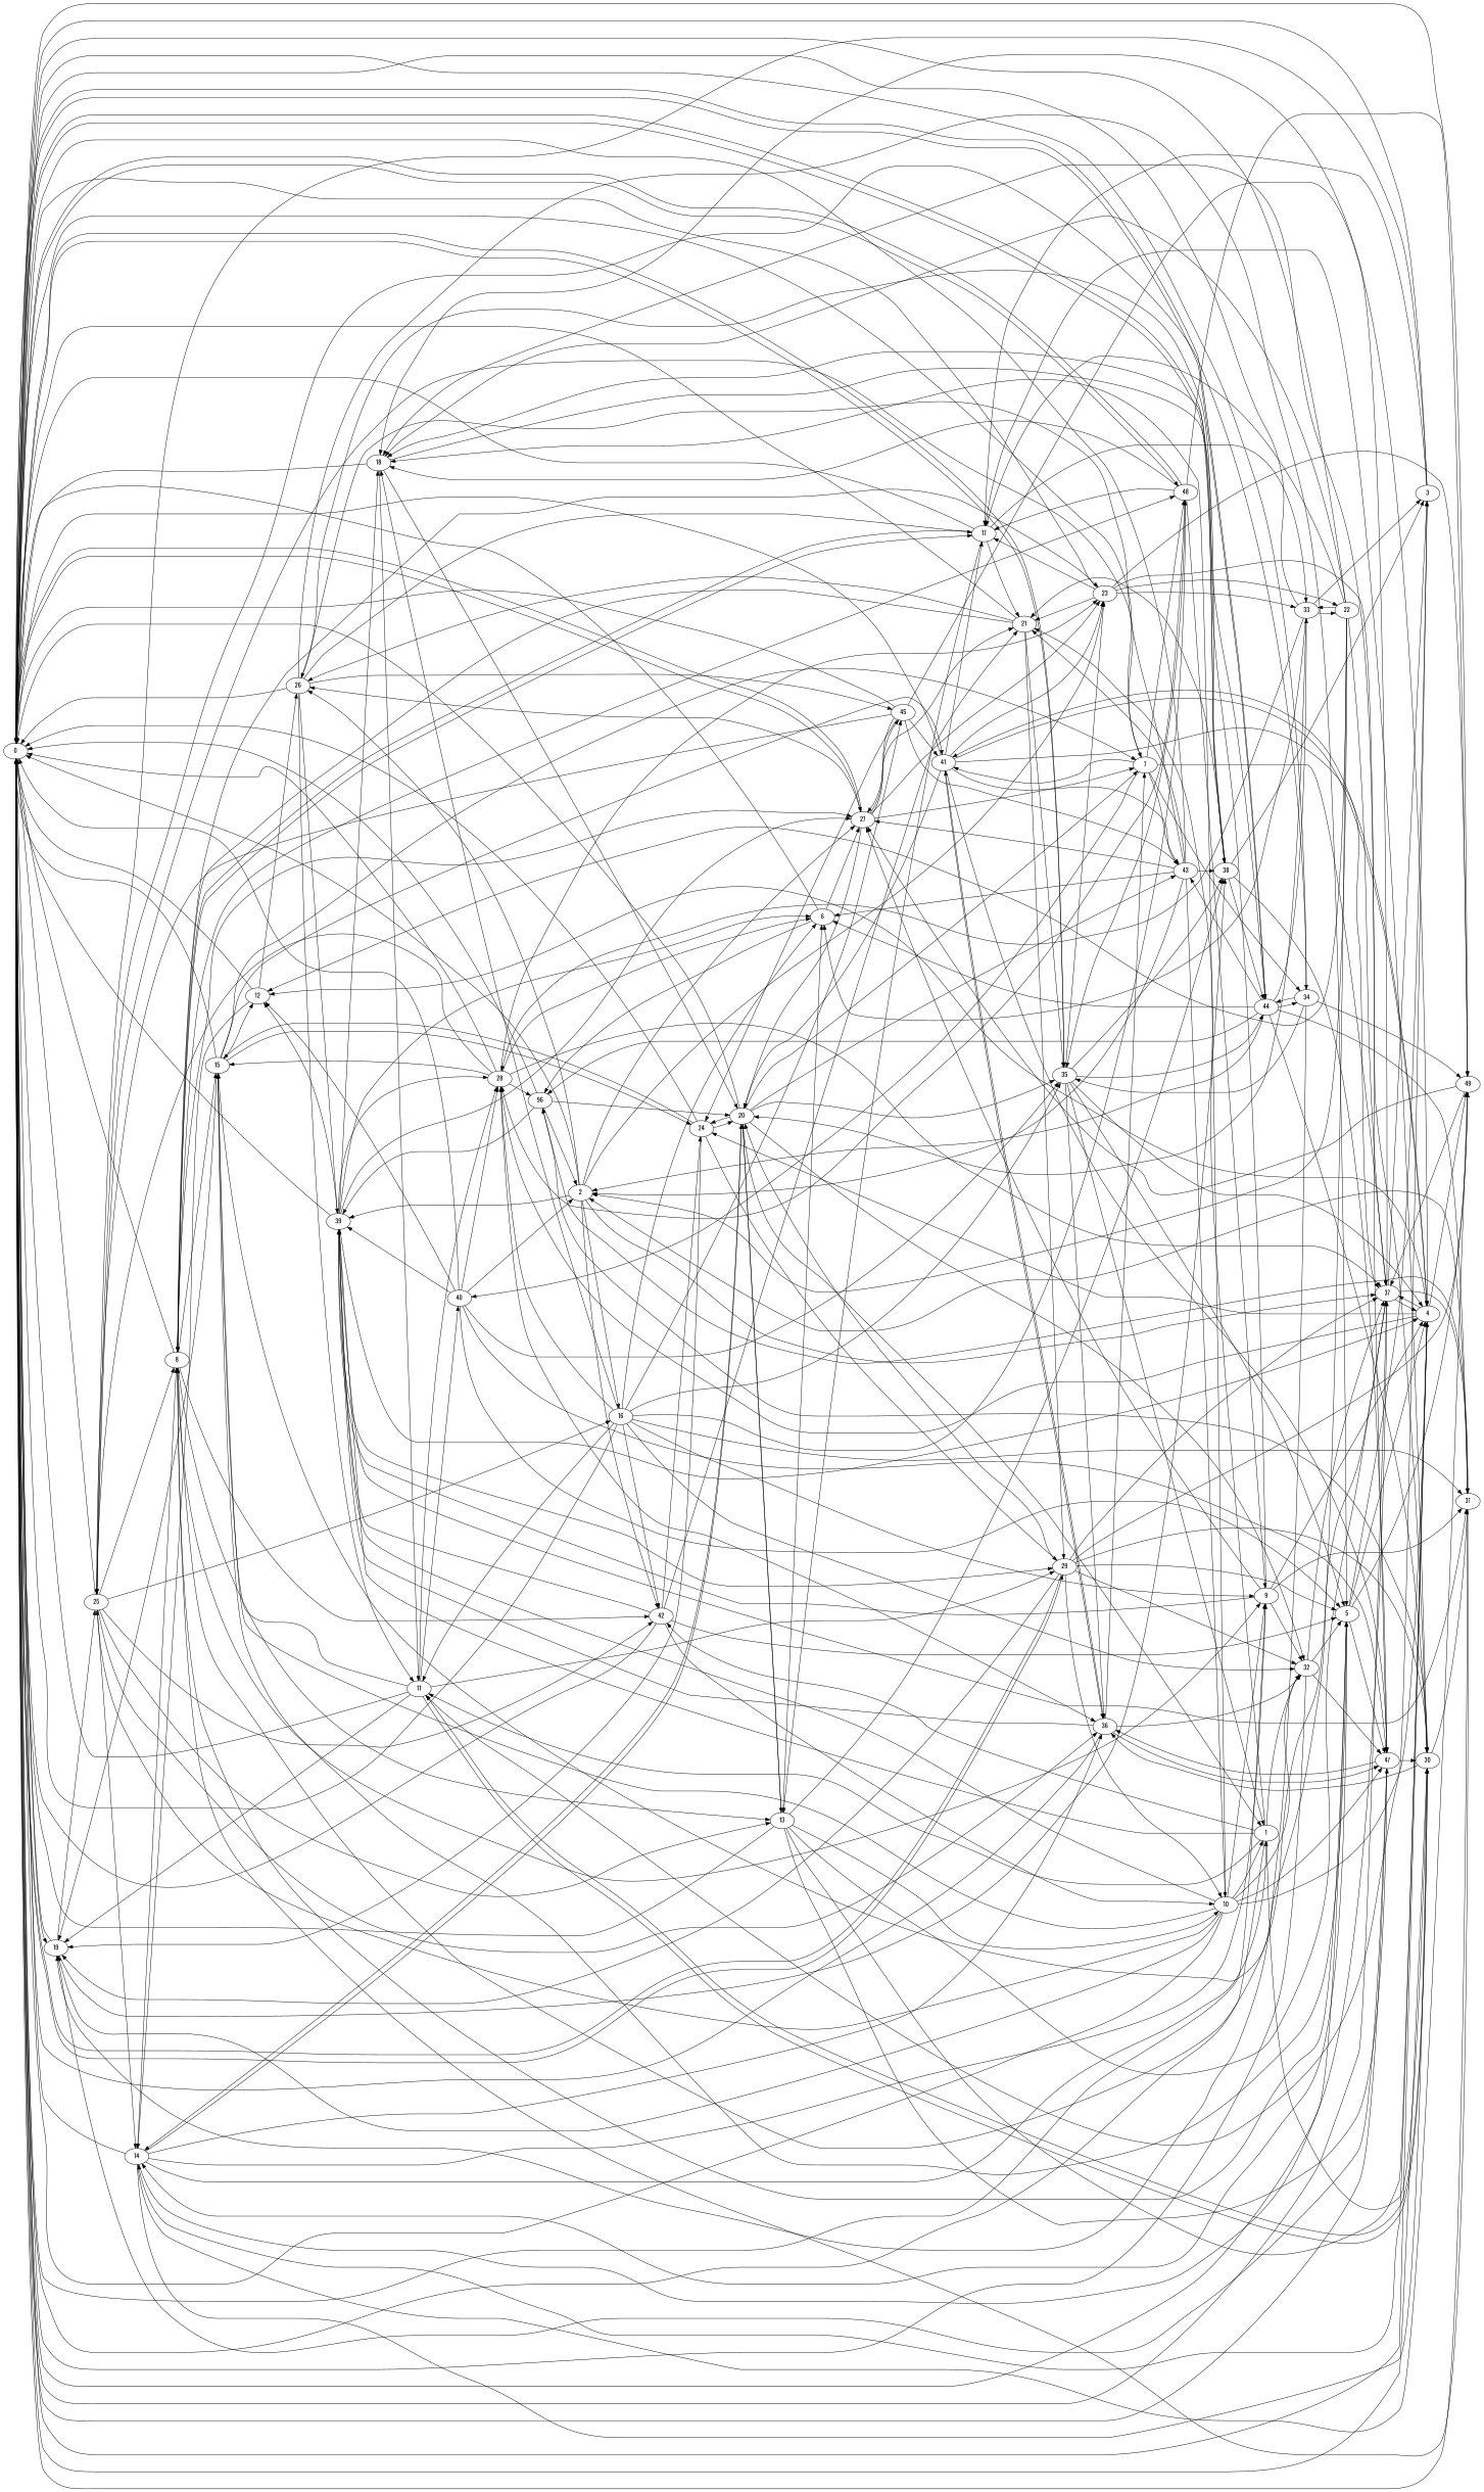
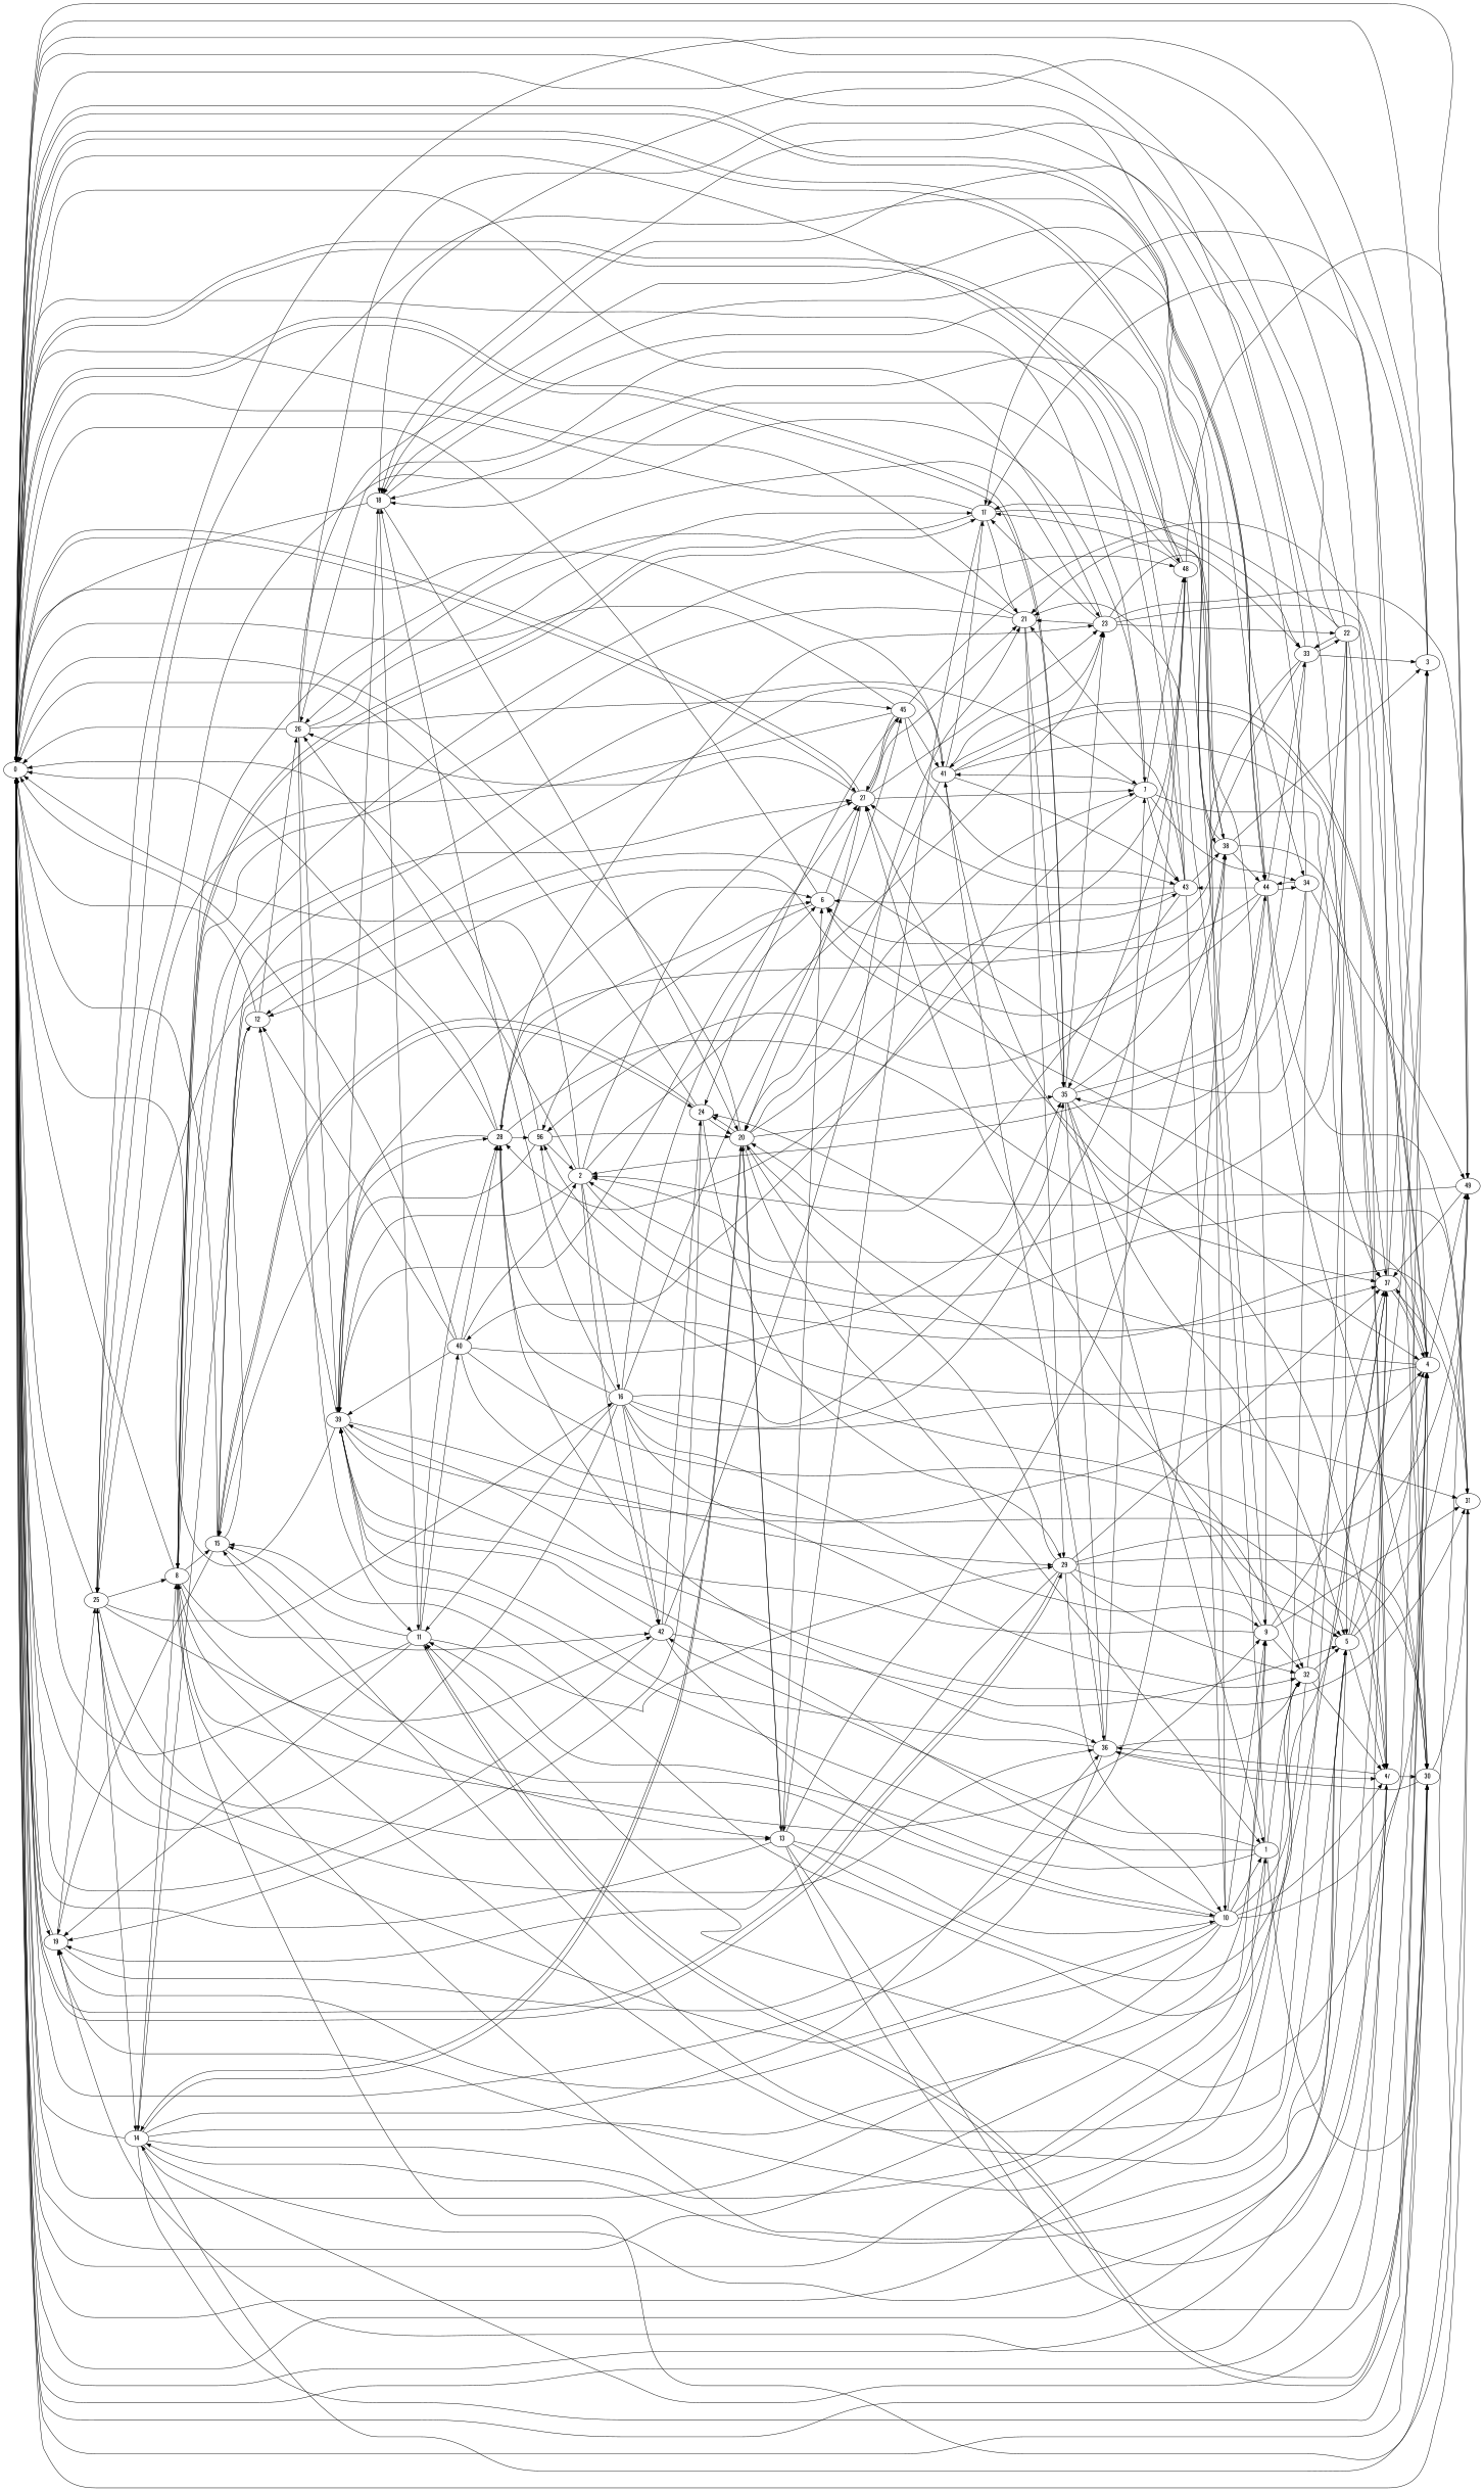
  strict digraph {
    fontname=Oswald
    rankdir=LR
    node [component_delay=3 fontname=Oswald]
    edge [fontname=Oswald wire_delay=1]
    0
    19
    27
    29
    35
    38
    44
    48
    25
    21
    23
    26
    7
    20
    45
    30
    32
    37
    49
    5
    10
    1
    4
    36
    3
    47
    2
    6
    n29 [label=96]
    34
    43
    31
    33
    17
    28
    9
    18
    42
    8
    16
    13
    14
    22
    11
    39
    40
    41
    24
    15
    12
    0 -> 19
    0 -> 27
    0 -> 29
    0 -> 35
    0 -> 38
    0 -> 44
    0 -> 48
    19 -> 0
    19 -> 38
    19 -> 25
    27 -> 0
    27 -> 21
    27 -> 23
    27 -> 26
    27 -> 7
    27 -> 20
    27 -> 45
    29 -> 0
    29 -> 19
    29 -> 20
    29 -> 30
    29 -> 32
    29 -> 37
    29 -> 49
    29 -> 5
    29 -> 10
    35 -> 0
    35 -> 38
    35 -> 44
    35 -> 23
    35 -> 5
    35 -> 1
    35 -> 4
    35 -> 36
    38 -> 0
    38 -> 44
    38 -> 21
    38 -> 3
    38 -> 47
    44 -> 0
    44 -> 30
    44 -> 2
    44 -> 6
    44 -> n29
    44 -> 34
    44 -> 43
    44 -> 31
    44 -> 33
    48 -> 0
    48 -> 35
    48 -> 49
    48 -> 17
    48 -> 28
    48 -> 9
    48 -> 18
    25 -> 0
    25 -> 7
    25 -> 36
    25 -> 34
    25 -> 42
    25 -> 8
    25 -> 16
    25 -> 13
    25 -> 14
    21 -> 0
    21 -> 29
    21 -> 35
    21 -> 26
    21 -> 8
    23 -> 0
    23 -> 21
    23 -> 30
    23 -> 49
    23 -> 33
    23 -> 17
    23 -> 22
    26 -> 0
    26 -> 44
    26 -> 45
    26 -> 5
    26 -> 17
    26 -> 11
    26 -> 39
    7 -> 0
    7 -> 48
    7 -> 37
    7 -> 34
    7 -> 43
    7 -> 40
    7 -> 41
    20 -> 0
    20 -> 35
    20 -> 7
    20 -> 32
    20 -> 1
    20 -> 43
    20 -> 13
    20 -> 14
    20 -> 24
    45 -> 0
    45 -> 27
    45 -> 25
    45 -> 4
    45 -> 43
    45 -> 41
    45 -> 24
    30 -> 0
    30 -> 36
    30 -> n29
    30 -> 31
    30 -> 17
    30 -> 11
    32 -> 0
    32 -> 37
    32 -> 5
    32 -> 47
    37 -> 0
    37 -> 4
    37 -> 3
    37 -> 31
    37 -> 18
    37 -> 15
    49 -> 0
    49 -> 27
    49 -> 37
    5 -> 0
    5 -> 49
    5 -> 4
    5 -> 3
    5 -> 47
    5 -> 14
    10 -> 0
    10 -> 19
    10 -> 25
    10 -> 32
    10 -> 1
    10 -> 4
    10 -> 47
    10 -> 9
    10 -> 18
    10 -> 39
    10 -> 15
    1 -> 0
    1 -> 21
    1 -> 30
    1 -> 32
    1 -> 42
    1 -> 11
    1 -> 39
    4 -> 0
    4 -> 37
    4 -> 49
    4 -> 28
    4 -> 14
    4 -> 41
    4 -> 24
    4 -> 12
    36 -> 0
    36 -> 7
    36 -> 32
    36 -> 47
    36 -> 39
    36 -> 41
    3 -> 0
    3 -> 25
    3 -> 17
    3 -> 11
    47 -> 0
    47 -> 19
    47 -> 30
    47 -> 36
    47 -> 18
    2 -> 0
    2 -> 27
    2 -> 23
    2 -> 26
    2 -> 37
    2 -> 42
    2 -> 16
    2 -> 39
    6 -> 0
    6 -> 27
    6 -> n29
    n29 -> 0
    n29 -> 20
    n29 -> 2
    n29 -> 39
    34 -> 0
    34 -> 19
    34 -> 35
    34 -> 44
    34 -> 49
    43 -> 0
    43 -> 27
    43 -> 38
    43 -> 21
    43 -> 26
    43 -> 10
    43 -> 2
    43 -> 6
    31 -> 0
    31 -> 2
    31 -> n29
    31 -> 8
    33 -> 0
    33 -> 20
    33 -> 3
    33 -> 6
    33 -> 28
    33 -> 22
    17 -> 0
    17 -> 21
    17 -> 33
    17 -> 8
    17 -> 13
    28 -> 0
    28 -> 25
    28 -> 23
    28 -> 37
    28 -> 36
    28 -> 6
    28 -> n29
    28 -> 15
    9 -> 0
    9 -> 27
    9 -> 32
    9 -> 4
    9 -> 31
    9 -> 18
    9 -> 39
    18 -> 0
    18 -> 38
    18 -> 20
    18 -> 11
    42 -> 0
    42 -> 21
    42 -> 5
    42 -> 10
    42 -> 39
    42 -> 24
    8 -> 0
    8 -> 27
    8 -> 48
    8 -> 23
    8 -> 5
    8 -> 17
    8 -> 9
    8 -> 42
    8 -> 13
    8 -> 15
    16 -> 0
    16 -> 35
    16 -> 48
    16 -> 45
    16 -> 32
    16 -> 6
    16 -> 31
    16 -> 28
    16 -> 9
    16 -> 18
    16 -> 42
    16 -> 11
    13 -> 0
    13 -> 38
    13 -> 20
    13 -> 37
    13 -> 10
    13 -> 4
    13 -> 47
    13 -> 6
    14 -> 0
    14 -> 20
    14 -> 30
    14 -> 37
    14 -> 49
    14 -> 1
    14 -> 36
    14 -> 9
    14 -> 8
    22 -> 0
    22 -> 37
    22 -> 2
    22 -> 33
    22 -> 17
    22 -> 18
    22 -> 8
    22 -> 12
    11 -> 0
    11 -> 19
    11 -> 29
    11 -> 30
    11 -> 28
    11 -> 40
    11 -> 15
    39 -> 0
    39 -> 27
    39 -> 29
    39 -> 4
    39 -> 6
    39 -> 31
    39 -> 28
    39 -> 18
    39 -> 12
    40 -> 0
    40 -> 35
    40 -> 5
    40 -> 47
    40 -> 2
    40 -> 28
    40 -> 39
    40 -> 12
    41 -> 0
    41 -> 23
    41 -> 20
    41 -> 37
    41 -> 4
-   41 -> 36
    41 -> 47
    41 -> 43
    41 -> 17
    24 -> 0
    24 -> 19
    24 -> 29
    24 -> 20
    24 -> 15
    15 -> 0
    15 -> 19
    15 -> 7
    15 -> 5
    15 -> 41
    15 -> 24
    15 -> 12
    12 -> 0
    12 -> 26
    12 -> 14
  }
